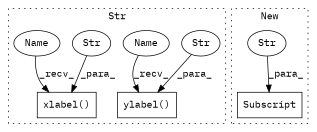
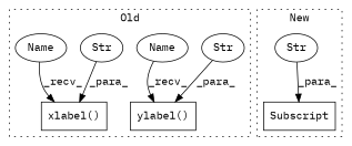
  digraph {
    fontname="IBM Plex Mono"
    node [a=66 l="11,1" shape=ellipse fontname="IBM Plex Mono"]
    edge [fontname="IBM Plex Mono"]
    n1 [a=75 label="ylabel()" s="2814,2857" shape=box]
    n2 [a=75 label="xlabel()" s="2863,2886" shape=box]
    n3 [l=12 label=Str s=2874]
    n4 [l=32 label=Str s=2825]
    n5 [a=87 l=3 label=Name s=2814]
    n6 [a=87 l=3 label=Name s=2863]
    n7 [a=63 l="39,0" label=Subscript s="4183,0" shape=box]
    n8 [l=22 label=Str s=4199]
    subgraph cluster_1 {
-     label=Str
+     label=Old
      style=dotted
      n1
      n2
      n3
      n4
      n5
      n6
    }
    subgraph cluster_2 {
      label=New
      style=dotted
      n7
      n8
    }
    n3 -> n2 [label=_para_]
    n4 -> n1 [label=_para_]
    n5 -> n1 [label=_recv_]
    n6 -> n2 [label=_recv_]
    n8 -> n7 [label=_para_]
  }
